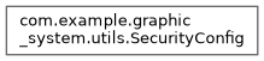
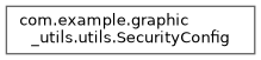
  digraph {
    rankdir=LR
-   n1 [color=grey40 fillcolor=white fontname=Helvetica fontsize=10 height=0.2 label="com.example.graphic\l_system.utils.SecurityConfig" shape=box style=filled width=0.4]
+   n1 [color=grey40 fillcolor=white fontname=Helvetica fontsize=10 height=0.2 label="com.example.graphic\l_utils.utils.SecurityConfig" shape=box style=filled width=0.4]
  }
